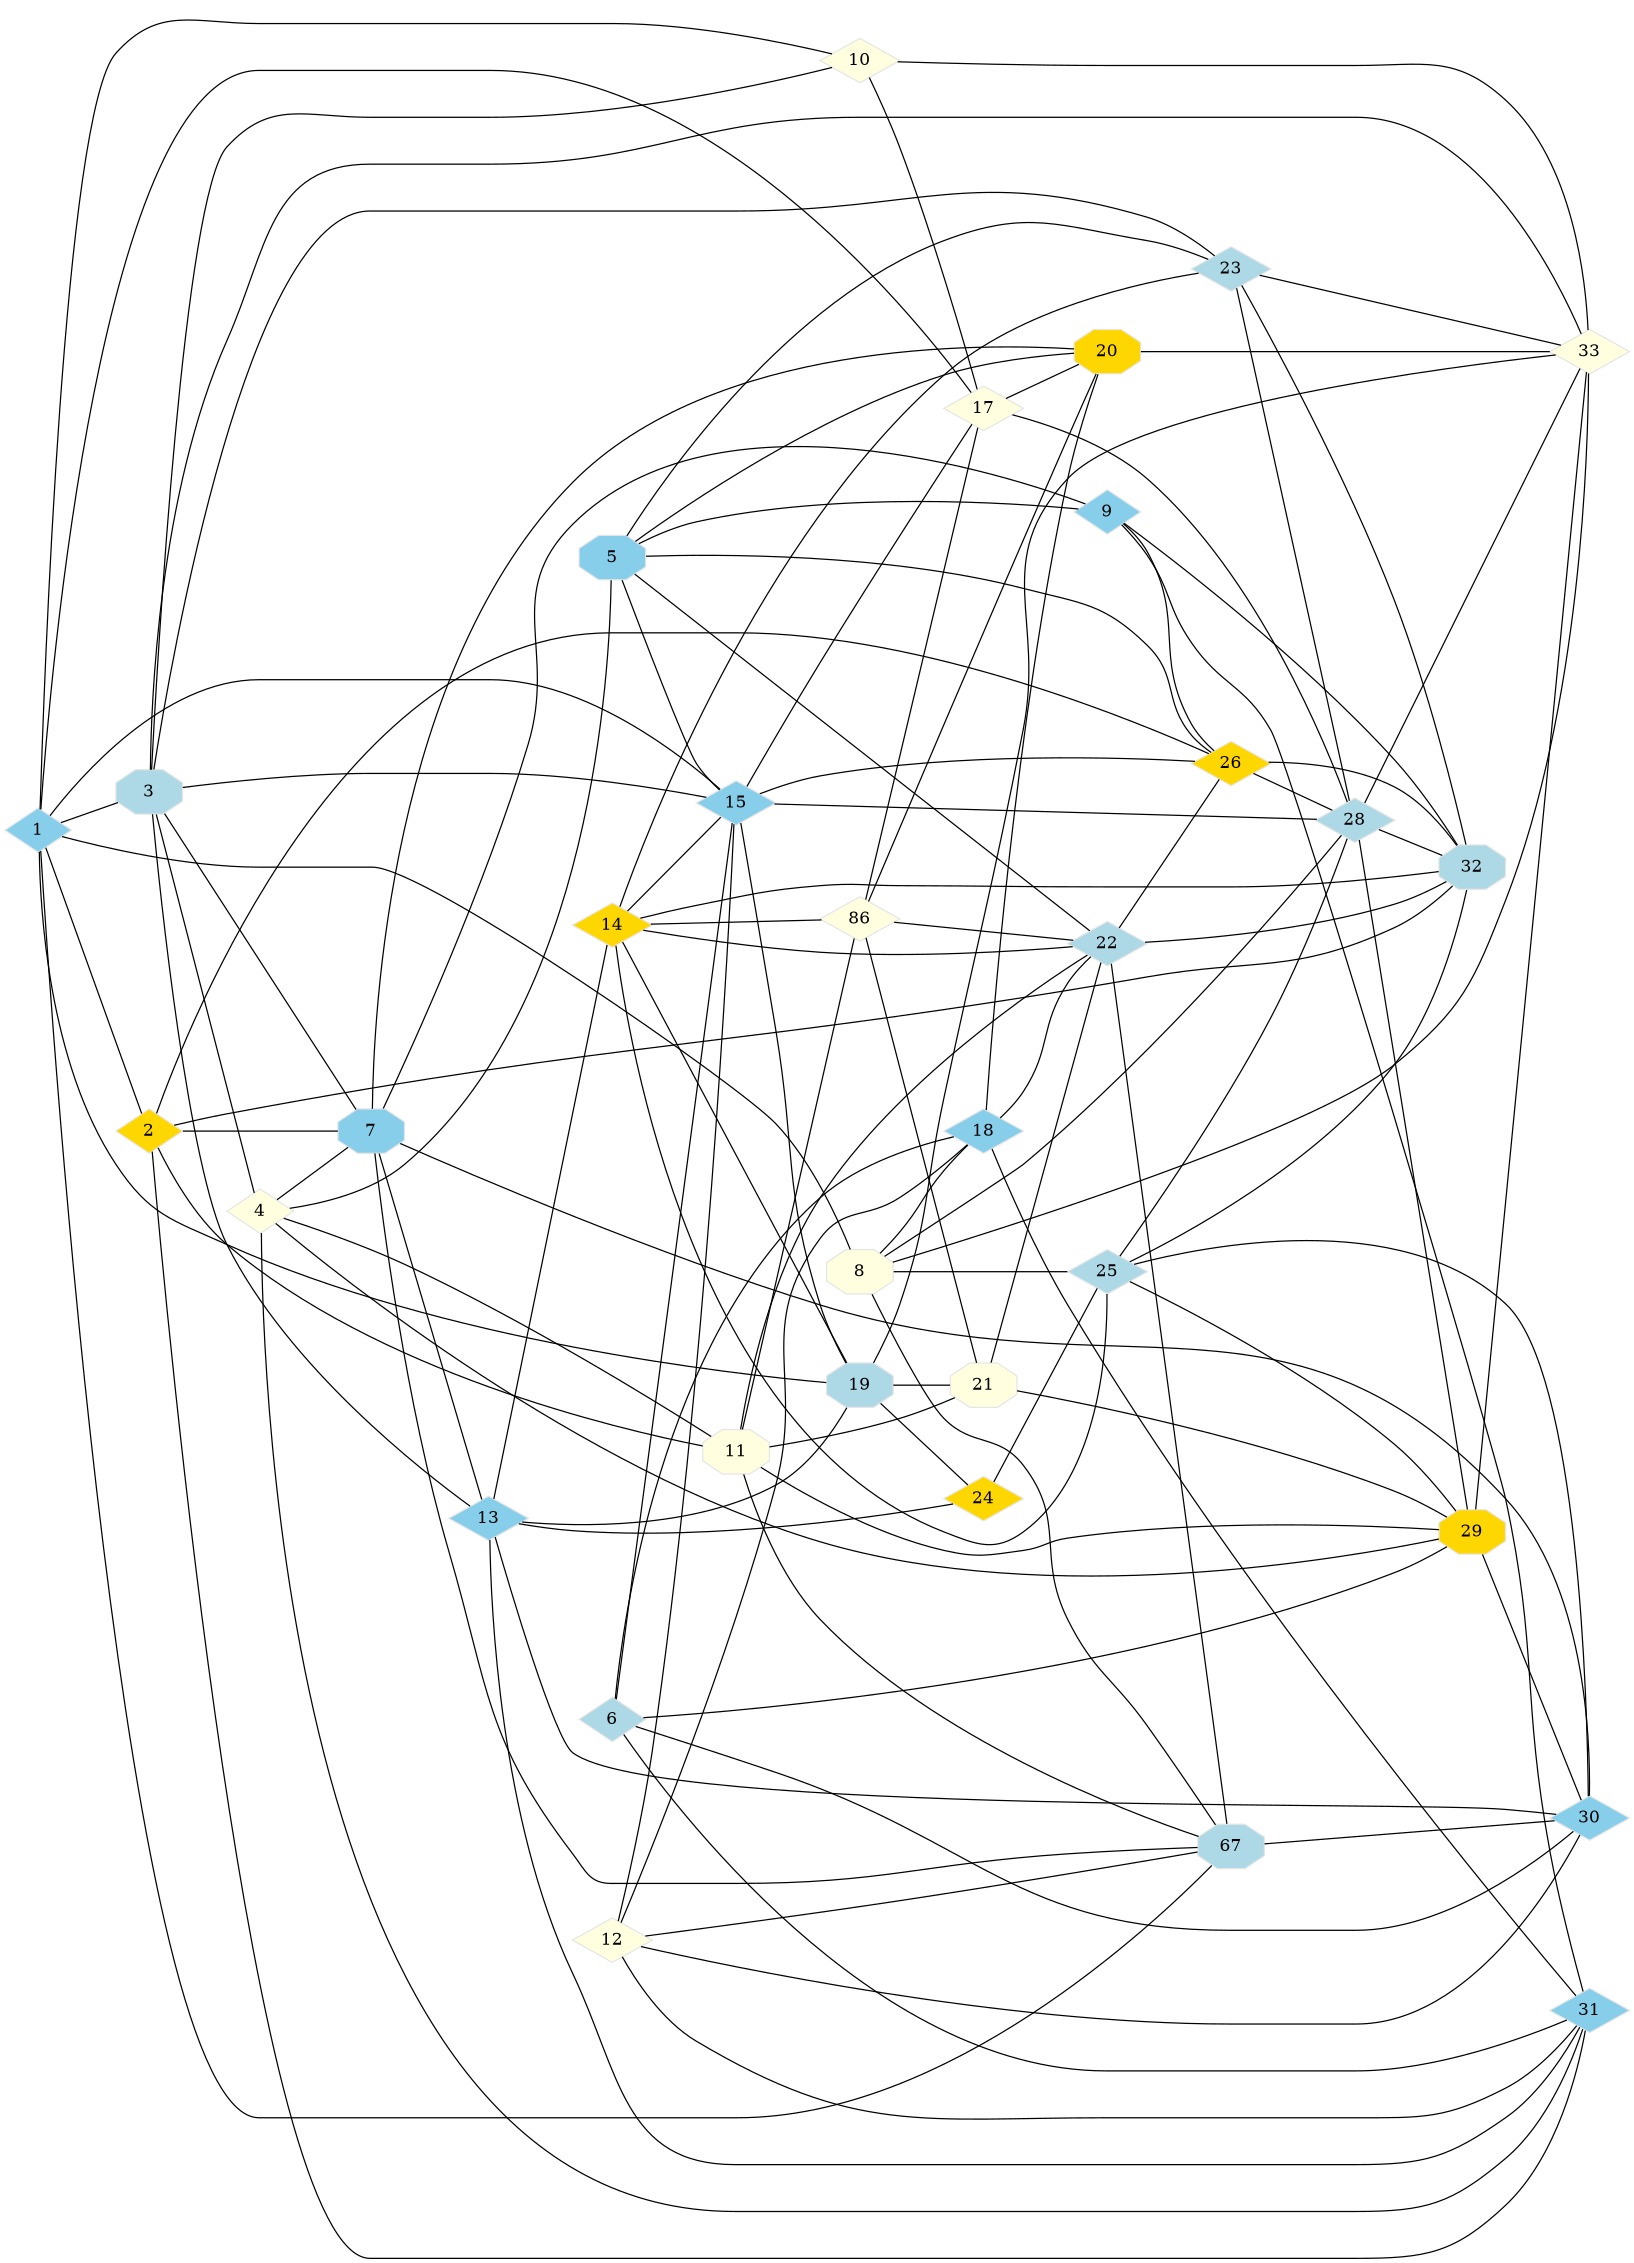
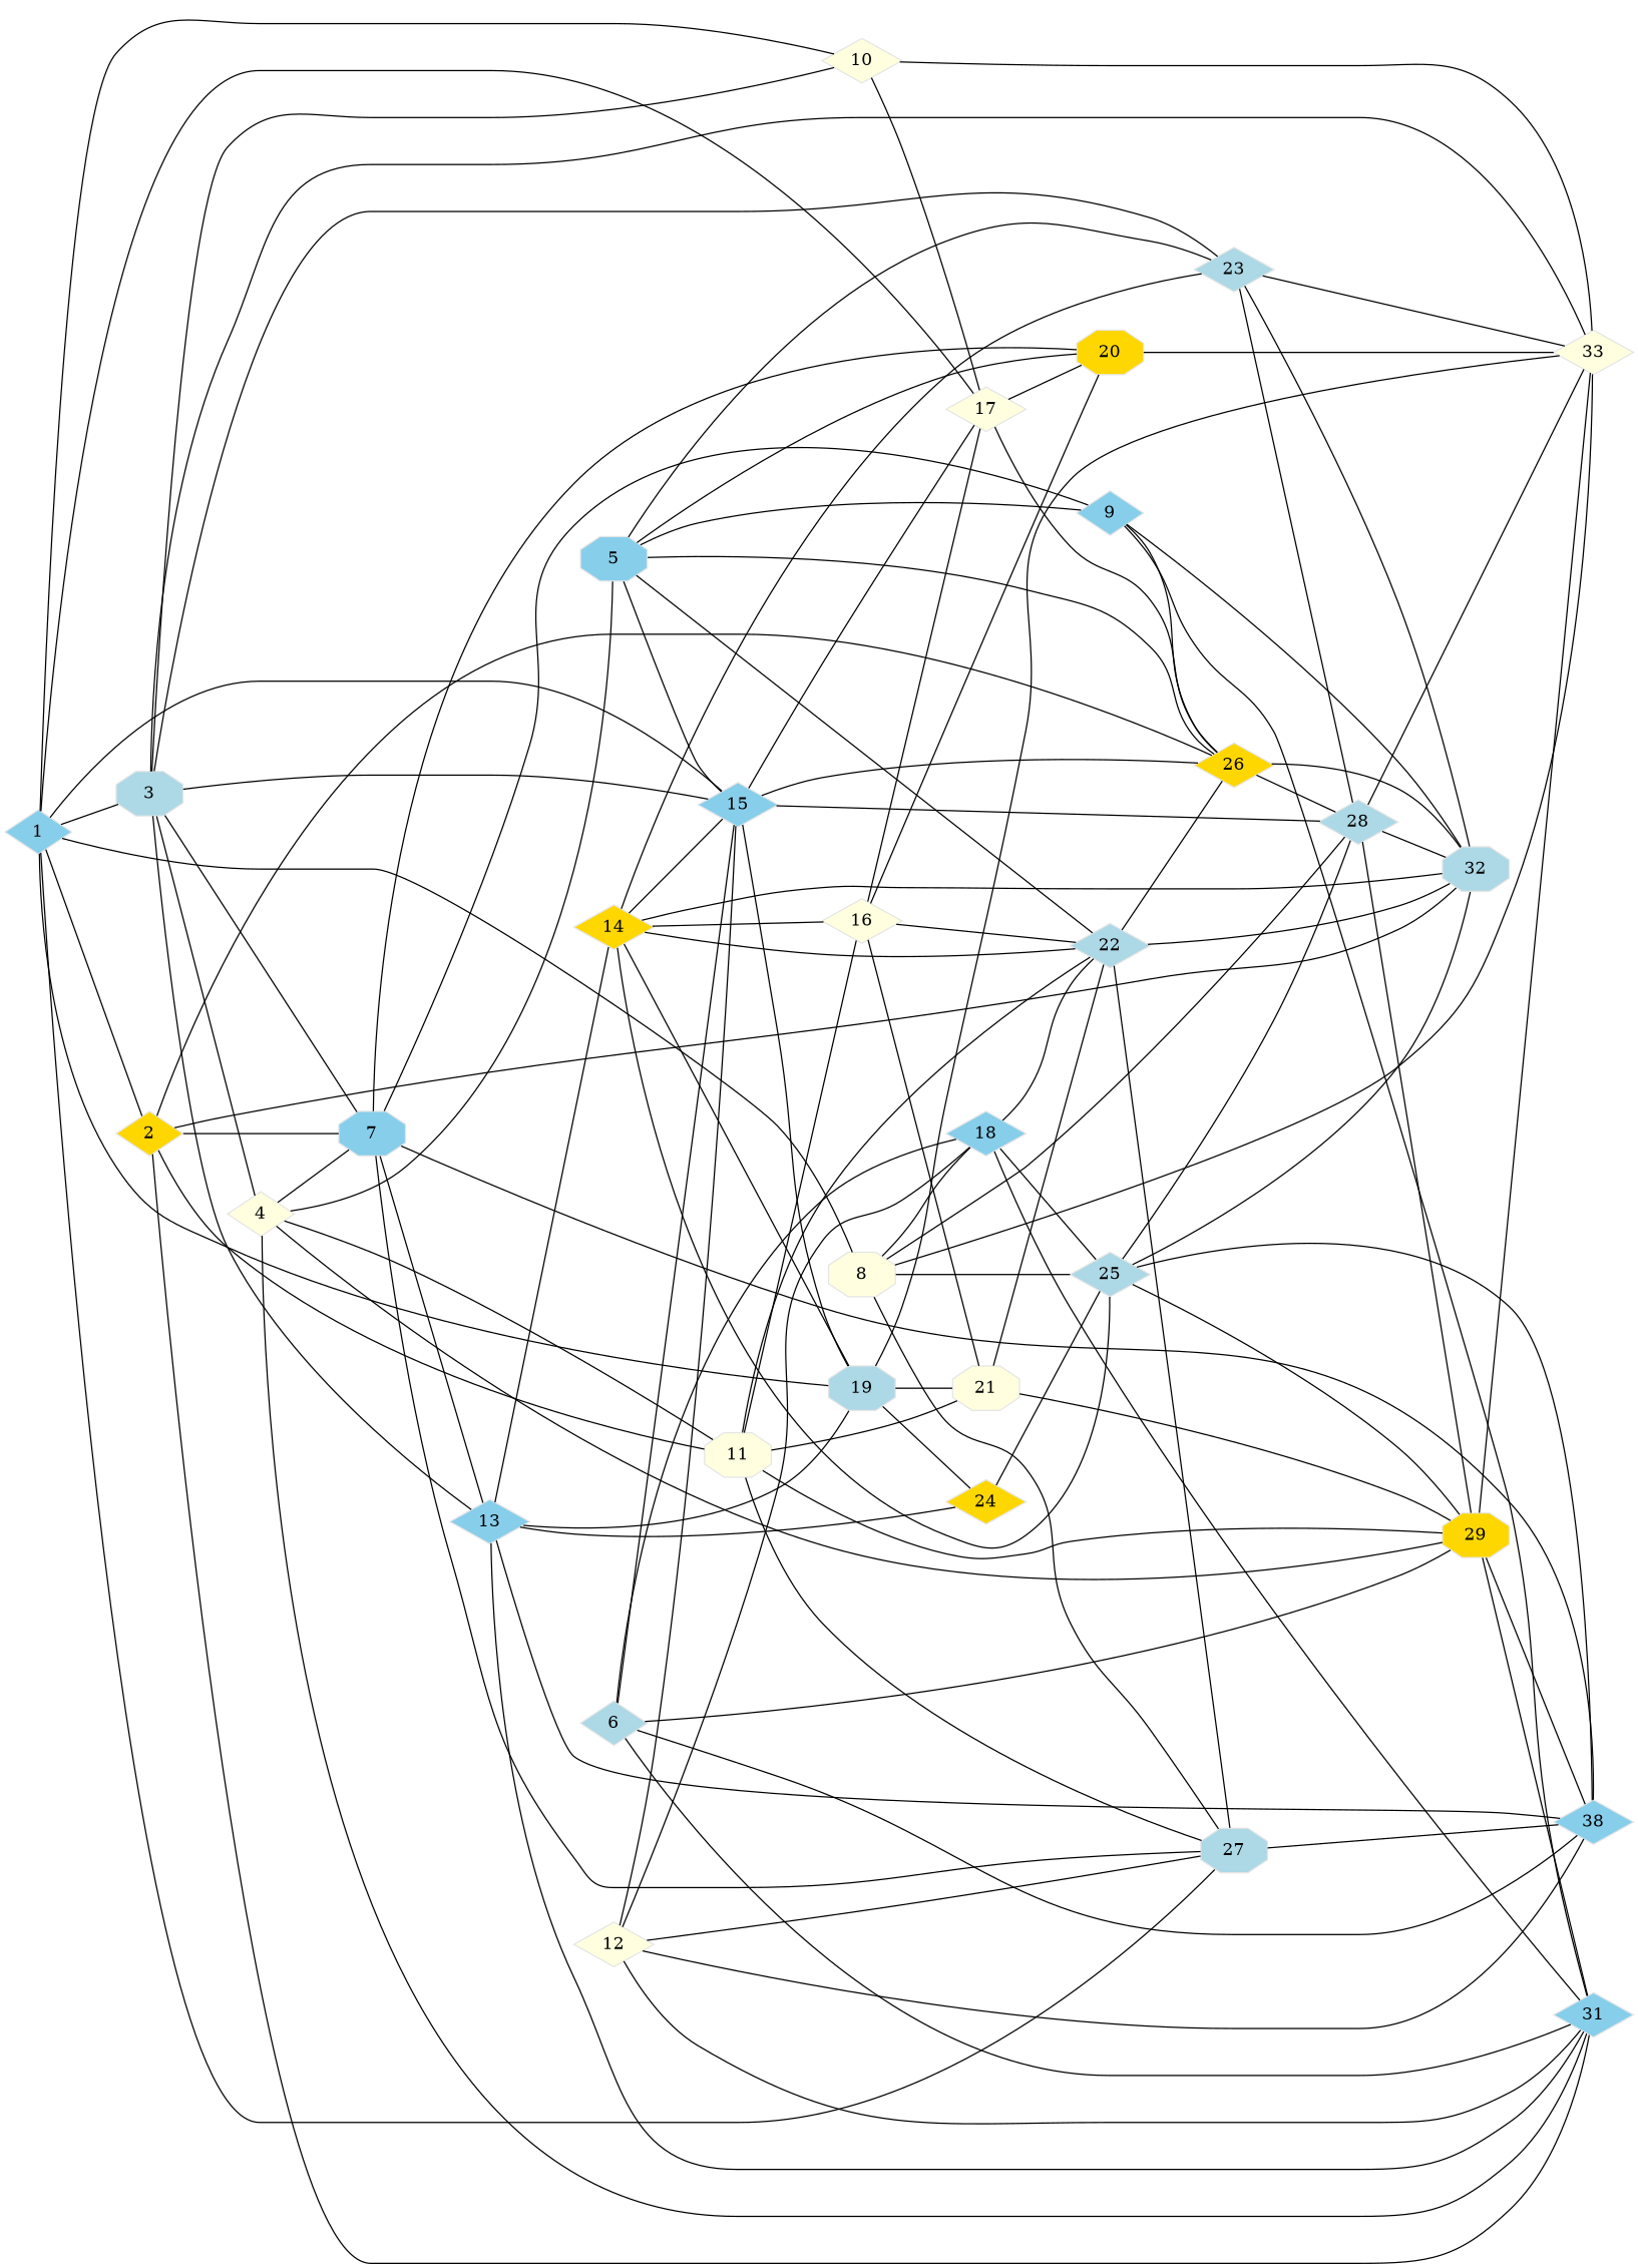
  graph {
    rankdir=LR
    node [color=gray90 fillcolor=skyblue shape=diamond style=filled]
    edge [weight=1.0]
    2 [fillcolor=gold]
    1
    3 [fillcolor=lightblue shape=octagon]
    8 [fillcolor=lightyellow shape=octagon]
    10 [fillcolor=lightyellow]
    15
    17 [fillcolor=lightyellow]
    19 [fillcolor=lightblue shape=octagon]
-   27 [fillcolor=lightblue shape=octagon label=67]
+   27 [fillcolor=lightblue shape=octagon]
    7 [shape=octagon]
    11 [fillcolor=lightyellow shape=octagon]
    26 [fillcolor=gold]
    31
    32 [fillcolor=lightblue shape=octagon]
    4 [fillcolor=lightyellow]
    13
    23 [fillcolor=lightblue]
    33 [fillcolor=lightyellow]
    18
    25 [fillcolor=lightblue]
    28 [fillcolor=lightblue]
    20 [fillcolor=gold shape=octagon]
    24 [fillcolor=gold]
    21 [fillcolor=lightyellow shape=octagon]
-   30
+   30 [label=38]
    9
    29 [fillcolor=gold shape=octagon]
    22 [fillcolor=lightblue]
-   16 [fillcolor=lightyellow label=86]
+   16 [fillcolor=lightyellow]
    5 [shape=octagon]
    14 [fillcolor=gold]
    6 [fillcolor=lightblue]
    12 [fillcolor=lightyellow]
    2 -- 7 [weight=2.0]
    2 -- 11 [weight=2.0]
    2 -- 26
    2 -- 31
    2 -- 32
    1 -- 2
    1 -- 3
    1 -- 8
    1 -- 10
    1 -- 15
    1 -- 17
    1 -- 19
    1 -- 27
    3 -- 10
    3 -- 15
    3 -- 7
    3 -- 4
    3 -- 13
    3 -- 23
    3 -- 33
    8 -- 27
    8 -- 33
    8 -- 18
    8 -- 25
    8 -- 28
    10 -- 17 [weight=3.0]
    10 -- 33
    15 -- 17
    15 -- 19
    15 -- 26
    15 -- 28
-   17 -- 28
+   17 -- 26
    17 -- 20 [weight=2.0]
    19 -- 33
    19 -- 24
    19 -- 21
    27 -- 30
    7 -- 27
    7 -- 13
    7 -- 20 [weight=2.0]
    7 -- 30
    7 -- 9
    11 -- 27
    11 -- 21
    11 -- 29
    11 -- 22
    11 -- 16
    26 -- 32
    26 -- 28
    4 -- 7
    4 -- 11
    4 -- 31
    4 -- 29
    4 -- 5
    13 -- 19 [weight=2.0]
    13 -- 31
    13 -- 24
    13 -- 30
    13 -- 14
    23 -- 32
    23 -- 33
    23 -- 28
    18 -- 31
-   18 -- 20
+   18 -- 25
    18 -- 22
    25 -- 32
    25 -- 28
    25 -- 30
    25 -- 29
    28 -- 32
    28 -- 33
    28 -- 29
    20 -- 33 [weight=3.0]
    24 -- 25 [weight=2.0]
    21 -- 29
    21 -- 22
    9 -- 26
    9 -- 31 [weight=2.0]
    9 -- 32
+   29 -- 31 [weight=2.0]
    29 -- 33
    29 -- 30
    22 -- 27
    22 -- 26
    22 -- 32
    16 -- 17
    16 -- 20
    16 -- 21
    16 -- 22
    5 -- 15
    5 -- 26
    5 -- 23
    5 -- 20
    5 -- 9
    5 -- 22 [weight=2.0]
    14 -- 15
    14 -- 19
    14 -- 32
    14 -- 23
    14 -- 25
    14 -- 22
    14 -- 16
    6 -- 15
    6 -- 31
    6 -- 18
    6 -- 30 [weight=2.0]
    6 -- 29
    12 -- 15
    12 -- 27 [weight=2.0]
    12 -- 31
    12 -- 18
    12 -- 30
  }
